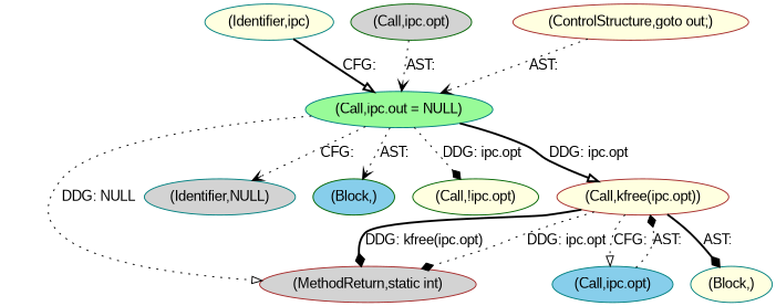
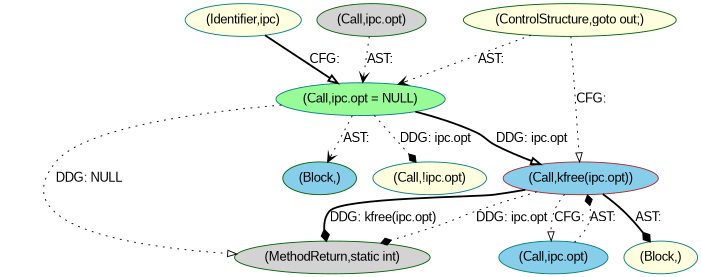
  digraph {
    fontname="Liberation Sans"
    node [color=teal fillcolor=lightyellow fontname="Liberation Sans" style=filled]
    edge [arrowhead=diamond fontname="Liberation Sans" style=dotted]
-   n1 [color=brown label="(Call,kfree(ipc.opt))"]
-   n2 [color=brown fillcolor=lightgrey label="(MethodReturn,static int)"]
+   n1 [color=brown fillcolor=skyblue label="(Call,kfree(ipc.opt))"]
+   n2 [color=darkgreen fillcolor=lightgrey label="(MethodReturn,static int)"]
    n3 [fillcolor=skyblue label="(Call,ipc.opt)"]
    n4 [label="(Block,)"]
-   n5 [fillcolor=palegreen label="(Call,ipc.out = NULL)"]
-   n6 [fillcolor=lightgrey label="(Identifier,NULL)"]
+   n5 [fillcolor=palegreen label="(Call,ipc.opt = NULL)"]
    n7 [color=darkgreen fillcolor=skyblue label="(Block,)"]
-   n8 [color=darkgreen label="(Call,!ipc.opt)"]
+   n8 [label="(Call,!ipc.opt)"]
    n9 [label="(Identifier,ipc)"]
-   n10 [color=brown label="(ControlStructure,goto out;)"]
+   n10 [color=darkgreen label="(ControlStructure,goto out;)"]
    n11 [color=darkgreen fillcolor=lightgrey label="(Call,ipc.opt)"]
    n1 -> n2 [label="DDG: ipc.opt"]
    n1 -> n2 [label="DDG: kfree(ipc.opt)" style=bold]
    n1 -> n3 [arrowhead=onormal label="CFG: "]
    n1 -> n4 [label="AST: " style=bold]
    n3 -> n1 [label="AST: "]
    n5 -> n1 [arrowhead=onormal label="DDG: ipc.opt" style=bold]
    n5 -> n2 [arrowhead=onormal label="DDG: NULL"]
-   n5 -> n6 [arrowhead=vee label="CFG: "]
    n5 -> n7 [arrowhead=vee label="AST: "]
    n5 -> n8 [label="DDG: ipc.opt"]
    n9 -> n5 [arrowhead=onormal label="CFG: " style=bold]
+   n10 -> n1 [arrowhead=onormal label="CFG: "]
    n10 -> n5 [arrowhead=vee label="AST: "]
    n11 -> n5 [arrowhead=vee label="AST: "]
  }
